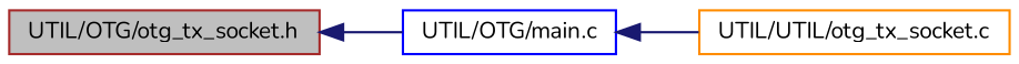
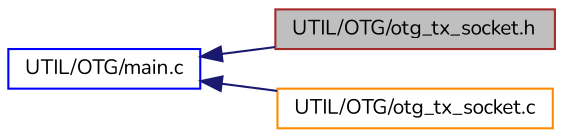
  digraph {
    fontname=Nunito
    rankdir=LR
    node [fillcolor=white fontname=Nunito fontsize=10 shape=record style=filled]
    edge [color=midnightblue dir=back fontname=Nunito fontsize=10 labelfontname=Helvetica labelfontsize=10 style=solid]
    n1 [color=brown fillcolor=grey75 fontcolor=black height=0.2 label="UTIL/OTG/otg_tx_socket.h" width=0.4]
    n2 [color=blue height=0.2 label="UTIL/OTG/main.c" width=0.4]
-   n3 [color=darkorange height=0.2 label="UTIL/UTIL/otg_tx_socket.c" width=0.4]
-   n1 -> n2
+   n3 [color=darkorange height=0.2 label="UTIL/OTG/otg_tx_socket.c" width=0.4]
+   n2 -> n1
    n2 -> n3
  }
